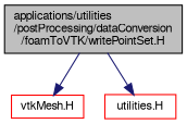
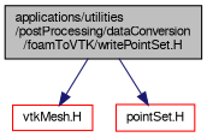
  digraph {
    node [color=red fontname=FreeSans fontsize=10 shape=record]
    edge [color=midnightblue fontname=FreeSans fontsize=10 labelfontname=FreeSans labelfontsize=10 style=solid]
    n1 [color=black fillcolor=grey75 fontcolor=black height=0.2 label="applications/utilities\l/postProcessing/dataConversion\l/foamToVTK/writePointSet.H" style=filled width=0.4]
    n2 [height=0.2 label="vtkMesh.H" width=0.4]
-   n3 [height=0.2 label="utilities.H" width=0.4]
+   n3 [height=0.2 label="pointSet.H" width=0.4]
    n1 -> n2
    n1 -> n3
  }
